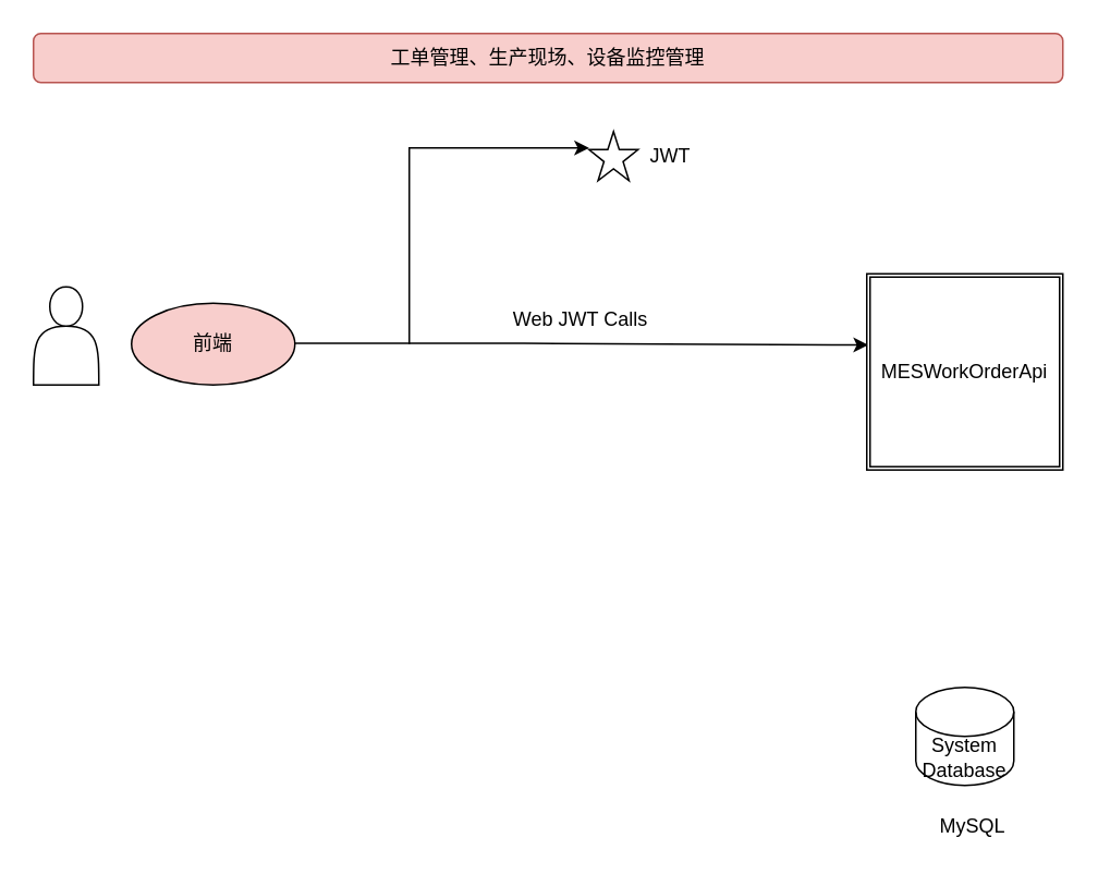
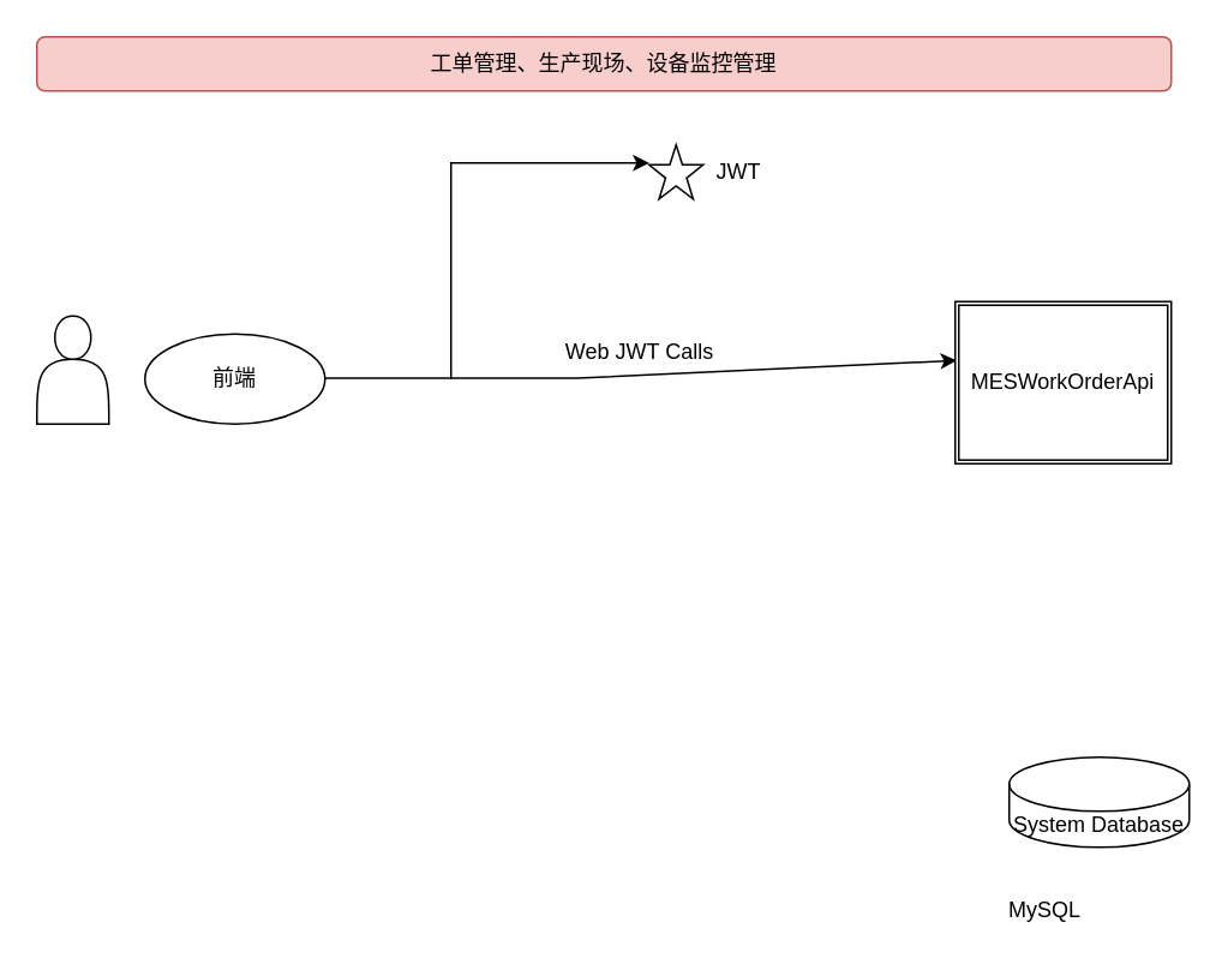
  <mxCell id="0" />
  <mxCell id="1" parent="0" />
  <mxCell id="2" value="" style="endArrow=classic;html=1;rounded=0;entryX=0.007;entryY=0.363;entryDx=0;entryDy=0;entryPerimeter=0;" parent="1" target="7" edge="1"><mxGeometry width="50" height="50" relative="1" as="geometry"><mxPoint x="180" y="209.5" as="sourcePoint" /><mxPoint x="520" y="210" as="targetPoint" /><Array as="points"><mxPoint x="320" y="209.5" /></Array></mxGeometry></mxCell>
  <mxCell id="3" value="Web JWT Calls" style="text;html=1;strokeColor=none;fillColor=none;align=center;verticalAlign=middle;whiteSpace=wrap;rounded=0;" parent="1" vertex="1"><mxGeometry x="270" y="180" width="170" height="30" as="geometry" /></mxCell>
  <mxCell id="4" value="" style="endArrow=classic;html=1;rounded=0;" parent="1" edge="1"><mxGeometry width="50" height="50" relative="1" as="geometry"><mxPoint x="250" y="210" as="sourcePoint" /><mxPoint x="360" y="90" as="targetPoint" /><Array as="points"><mxPoint x="250" y="90" /></Array></mxGeometry></mxCell>
  <mxCell id="5" value="" style="verticalLabelPosition=bottom;verticalAlign=top;html=1;shape=mxgraph.basic.star" parent="1" vertex="1"><mxGeometry x="360" y="80" width="30" height="30" as="geometry" /></mxCell>
  <mxCell id="6" value="JWT" style="text;html=1;strokeColor=none;fillColor=none;align=center;verticalAlign=middle;whiteSpace=wrap;rounded=0;" parent="1" vertex="1"><mxGeometry x="380" y="80" width="60" height="30" as="geometry" /></mxCell>
- <mxCell id="7" value="MESWorkOrderApi" style="shape=ext;double=1;whiteSpace=wrap;html=1;aspect=fixed;" parent="1" vertex="1"><mxGeometry x="530" y="167" width="120" height="120" as="geometry" /></mxCell>
- <mxCell id="8" value="System Database" style="shape=cylinder3;whiteSpace=wrap;html=1;boundedLbl=1;backgroundOutline=1;size=15;" parent="1" vertex="1"><mxGeometry x="560" y="420" width="60" height="60" as="geometry" /></mxCell>
- <mxCell id="9" value="MySQL" style="text;html=1;strokeColor=none;fillColor=none;align=center;verticalAlign=middle;whiteSpace=wrap;rounded=0;" parent="1" vertex="1"><mxGeometry x="565" y="490" width="60" height="30" as="geometry" /></mxCell>
+ <mxCell id="7" value="MESWorkOrderApi" style="shape=ext;double=1;whiteSpace=wrap;html=1;aspect=fixed;" parent="1" vertex="1"><mxGeometry x="530" y="167" width="120" height="90" as="geometry" /></mxCell>
+ <mxCell id="8" value="System Database" style="shape=cylinder3;whiteSpace=wrap;html=1;boundedLbl=1;backgroundOutline=1;size=15;" parent="1" vertex="1"><mxGeometry x="560" y="420" width="100" height="50" as="geometry" /></mxCell>
+ <mxCell id="9" value="MySQL" style="text;html=1;strokeColor=none;fillColor=none;align=center;verticalAlign=middle;whiteSpace=wrap;rounded=0;" parent="1" vertex="1"><mxGeometry x="550" y="490" width="60" height="30" as="geometry" /></mxCell>
  <mxCell id="10" value="" style="shape=actor;whiteSpace=wrap;html=1;" parent="1" vertex="1"><mxGeometry x="20" y="175" width="40" height="60" as="geometry" /></mxCell>
  <mxCell id="11" value="工单管理、生产现场、设备监控管理" style="rounded=1;whiteSpace=wrap;html=1;fillColor=#f8cecc;strokeColor=#b85450;" parent="1" vertex="1"><mxGeometry x="20" y="20" width="630" height="30" as="geometry" /></mxCell>
- <mxCell id="12" value="前端" style="ellipse;whiteSpace=wrap;html=1;fillColor=#f8cecc;" parent="1" vertex="1"><mxGeometry x="80" y="185" width="100" height="50" as="geometry" /></mxCell>
+ <mxCell id="12" value="前端" style="ellipse;whiteSpace=wrap;html=1;" parent="1" vertex="1"><mxGeometry x="80" y="185" width="100" height="50" as="geometry" /></mxCell>
